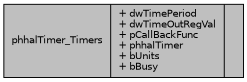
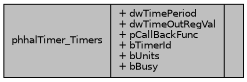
  digraph {
    rankdir=LR
-   n1 [color=black fillcolor=grey75 fontcolor=black fontname=Helvetica fontsize=10 height=0.2 label="{phhalTimer_Timers\n|+ dwTimePeriod\l+ dwTimeOutRegVal\l+ pCallBackFunc\l+ phhalTimer\l+ bUnits\l+ bBusy\l|}" shape=record style=filled width=0.4]
+   n1 [color=black fillcolor=grey75 fontcolor=black fontname=Helvetica fontsize=10 height=0.2 label="{phhalTimer_Timers\n|+ dwTimePeriod\l+ dwTimeOutRegVal\l+ pCallBackFunc\l+ bTimerId\l+ bUnits\l+ bBusy\l|}" shape=record style=filled width=0.4]
  }
